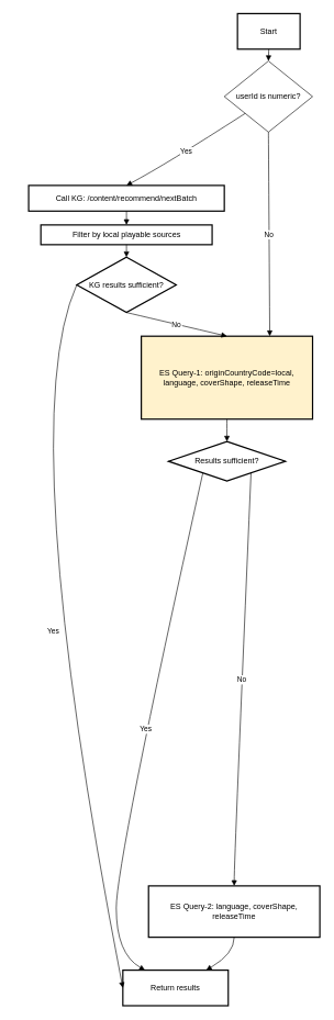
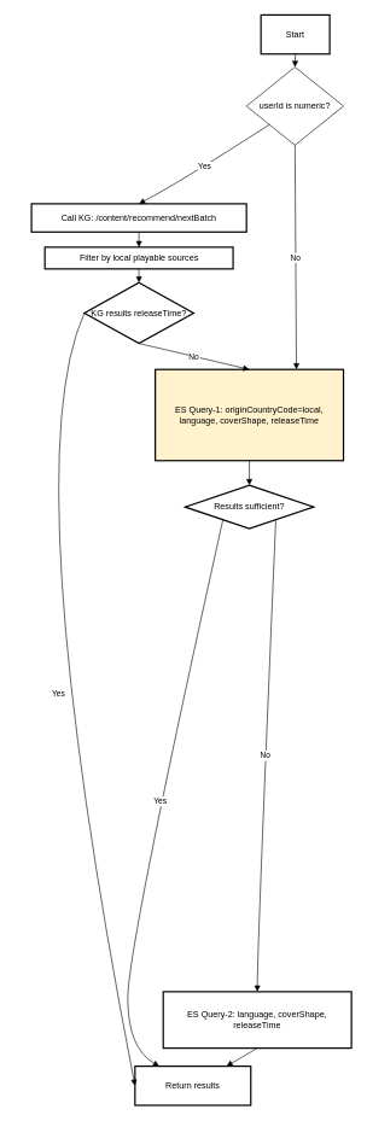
  <mxCell id="0" />
  <mxCell id="1" parent="0" />
  <mxCell id="2" value="Start" style="whiteSpace=wrap;strokeWidth=2;" vertex="1" parent="1"><mxGeometry x="360" y="20" width="95" height="54" as="geometry" /></mxCell>
  <mxCell id="3" value="userId is numeric?" style="rhombus;strokeWidth=1;whiteSpace=wrap;" vertex="1" parent="1"><mxGeometry x="340" y="92" width="134" height="108" as="geometry" /></mxCell>
  <mxCell id="4" value="Call KG: /content/recommend/nextBatch" style="whiteSpace=wrap;strokeWidth=2;" vertex="1" parent="1"><mxGeometry x="43" y="281" width="297" height="39" as="geometry" /></mxCell>
  <mxCell id="5" value="Filter by local playable sources" style="whiteSpace=wrap;strokeWidth=2;" vertex="1" parent="1"><mxGeometry x="61.5" y="341" width="260" height="30" as="geometry" /></mxCell>
- <mxCell id="6" value="KG results sufficient?" style="rhombus;strokeWidth=2;whiteSpace=wrap;" vertex="1" parent="1"><mxGeometry x="116" y="390" width="151" height="84" as="geometry" /></mxCell>
+ <mxCell id="6" value="KG results releaseTime?" style="rhombus;strokeWidth=2;whiteSpace=wrap;" vertex="1" parent="1"><mxGeometry x="116" y="390" width="151" height="84" as="geometry" /></mxCell>
  <mxCell id="7" value="ES Query-1: originCountryCode=local, language, coverShape, releaseTime" style="whiteSpace=wrap;strokeWidth=2;fillColor=#fff2cc;" vertex="1" parent="1"><mxGeometry x="214" y="510" width="260" height="126" as="geometry" /></mxCell>
  <mxCell id="8" value="Results sufficient?" style="rhombus;strokeWidth=2;whiteSpace=wrap;" vertex="1" parent="1"><mxGeometry x="255.25" y="670" width="177.5" height="60" as="geometry" /></mxCell>
- <mxCell id="9" value="ES Query-2: language, coverShape, releaseTime" style="whiteSpace=wrap;strokeWidth=2;" vertex="1" parent="1"><mxGeometry x="225" y="1345" width="260" height="78" as="geometry" /></mxCell>
+ <mxCell id="9" value="ES Query-2: language, coverShape, releaseTime" style="whiteSpace=wrap;strokeWidth=2;" vertex="1" parent="1"><mxGeometry x="225" y="1370" width="260" height="78" as="geometry" /></mxCell>
  <mxCell id="10" value="Return results" style="whiteSpace=wrap;strokeWidth=2;" vertex="1" parent="1"><mxGeometry x="186" y="1473" width="160" height="54" as="geometry" /></mxCell>
  <mxCell id="11" value="" style="curved=1;startArrow=none;endArrow=block;exitX=0.5;exitY=1;entryX=0.5;entryY=0;rounded=0;" edge="1" parent="1" source="2" target="3"><mxGeometry relative="1" as="geometry"><Array as="points" /></mxGeometry></mxCell>
  <mxCell id="12" value="Yes" style="curved=1;startArrow=none;endArrow=block;exitX=0;exitY=0.95;entryX=0.5;entryY=0;rounded=0;" edge="1" parent="1" source="3" target="4"><mxGeometry relative="1" as="geometry"><Array as="points"><mxPoint x="250" y="250" /></Array></mxGeometry></mxCell>
  <mxCell id="13" value="" style="curved=1;startArrow=none;endArrow=block;exitX=0.5;exitY=1;entryX=0.5;entryY=0;rounded=0;" edge="1" parent="1" source="4" target="5"><mxGeometry relative="1" as="geometry"><Array as="points" /></mxGeometry></mxCell>
  <mxCell id="14" value="" style="curved=1;startArrow=none;endArrow=block;exitX=0.5;exitY=1;entryX=0.5;entryY=0;rounded=0;" edge="1" parent="1" source="5" target="6"><mxGeometry relative="1" as="geometry"><Array as="points" /></mxGeometry></mxCell>
  <mxCell id="15" value="No" style="curved=1;startArrow=none;endArrow=block;exitX=0.5;exitY=1;rounded=0;exitDx=0;exitDy=0;entryX=0.75;entryY=0;entryDx=0;entryDy=0;" edge="1" parent="1" source="3" target="7"><mxGeometry relative="1" as="geometry"><Array as="points" /><mxPoint x="548.5" y="391" as="targetPoint" /></mxGeometry></mxCell>
  <mxCell id="16" value="No" style="curved=1;startArrow=none;endArrow=block;exitX=0.5;exitY=1;entryX=0.5;entryY=0;rounded=0;" edge="1" parent="1" source="6" target="7"><mxGeometry relative="1" as="geometry"><Array as="points" /></mxGeometry></mxCell>
  <mxCell id="17" value="" style="curved=1;startArrow=none;endArrow=block;exitX=0.5;exitY=1;entryX=0.5;entryY=0;rounded=0;" edge="1" parent="1" source="7" target="8"><mxGeometry relative="1" as="geometry"><Array as="points" /></mxGeometry></mxCell>
  <mxCell id="18" value="No" style="curved=1;startArrow=none;endArrow=block;exitX=0.85;exitY=1;entryX=0.5;entryY=0;rounded=0;" edge="1" parent="1" source="8" target="9"><mxGeometry relative="1" as="geometry"><Array as="points"><mxPoint x="355" y="1309" /></Array></mxGeometry></mxCell>
  <mxCell id="19" value="Yes" style="curved=1;startArrow=none;endArrow=block;exitX=0.15;exitY=1;entryX=0.21;entryY=0;rounded=0;" edge="1" parent="1" source="8" target="10"><mxGeometry relative="1" as="geometry"><Array as="points"><mxPoint x="176" y="1309" /><mxPoint x="176" y="1448" /></Array></mxGeometry></mxCell>
  <mxCell id="20" value="" style="curved=1;startArrow=none;endArrow=block;exitX=0.5;exitY=1;entryX=0.79;entryY=0;rounded=0;" edge="1" parent="1" source="9" target="10"><mxGeometry relative="1" as="geometry"><Array as="points"><mxPoint x="355" y="1448" /></Array></mxGeometry></mxCell>
  <mxCell id="21" value="Yes" style="curved=1;startArrow=none;endArrow=block;exitX=0;exitY=0.5;entryX=0;entryY=0.5;rounded=0;exitDx=0;exitDy=0;entryDx=0;entryDy=0;" edge="1" parent="1" source="6" target="10"><mxGeometry relative="1" as="geometry"><Array as="points"><mxPoint x="20" y="645" /></Array><mxPoint x="113" y="560" as="sourcePoint" /><mxPoint x="20" y="681" as="targetPoint" /></mxGeometry></mxCell>
